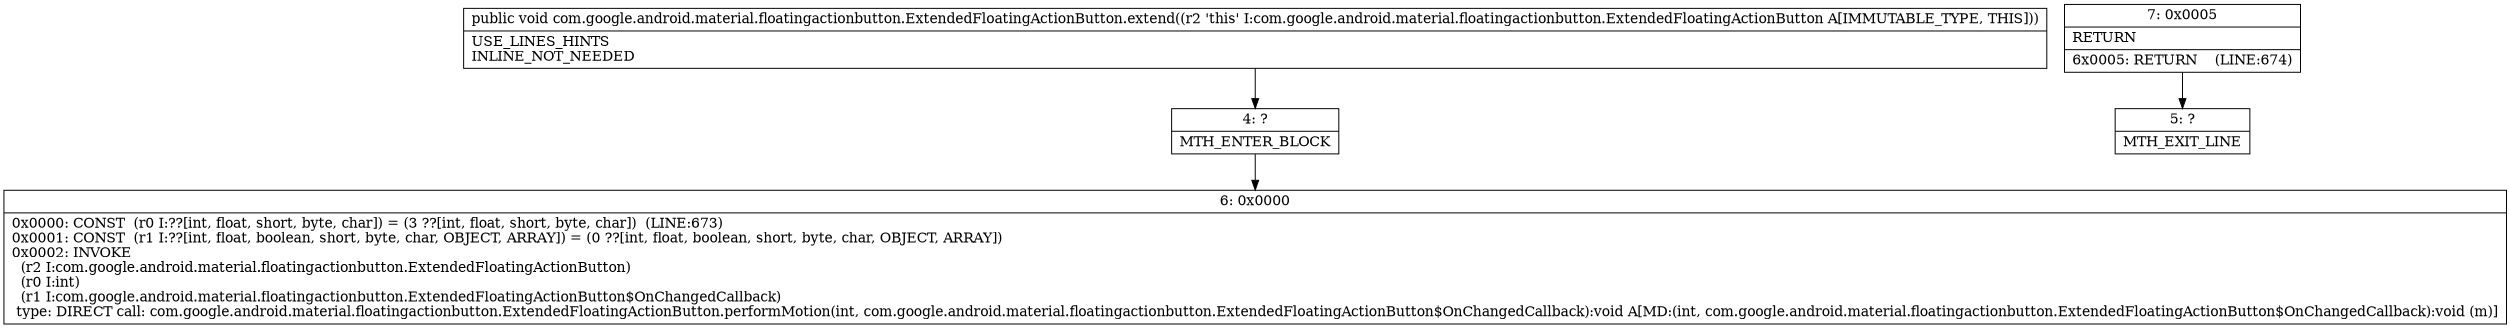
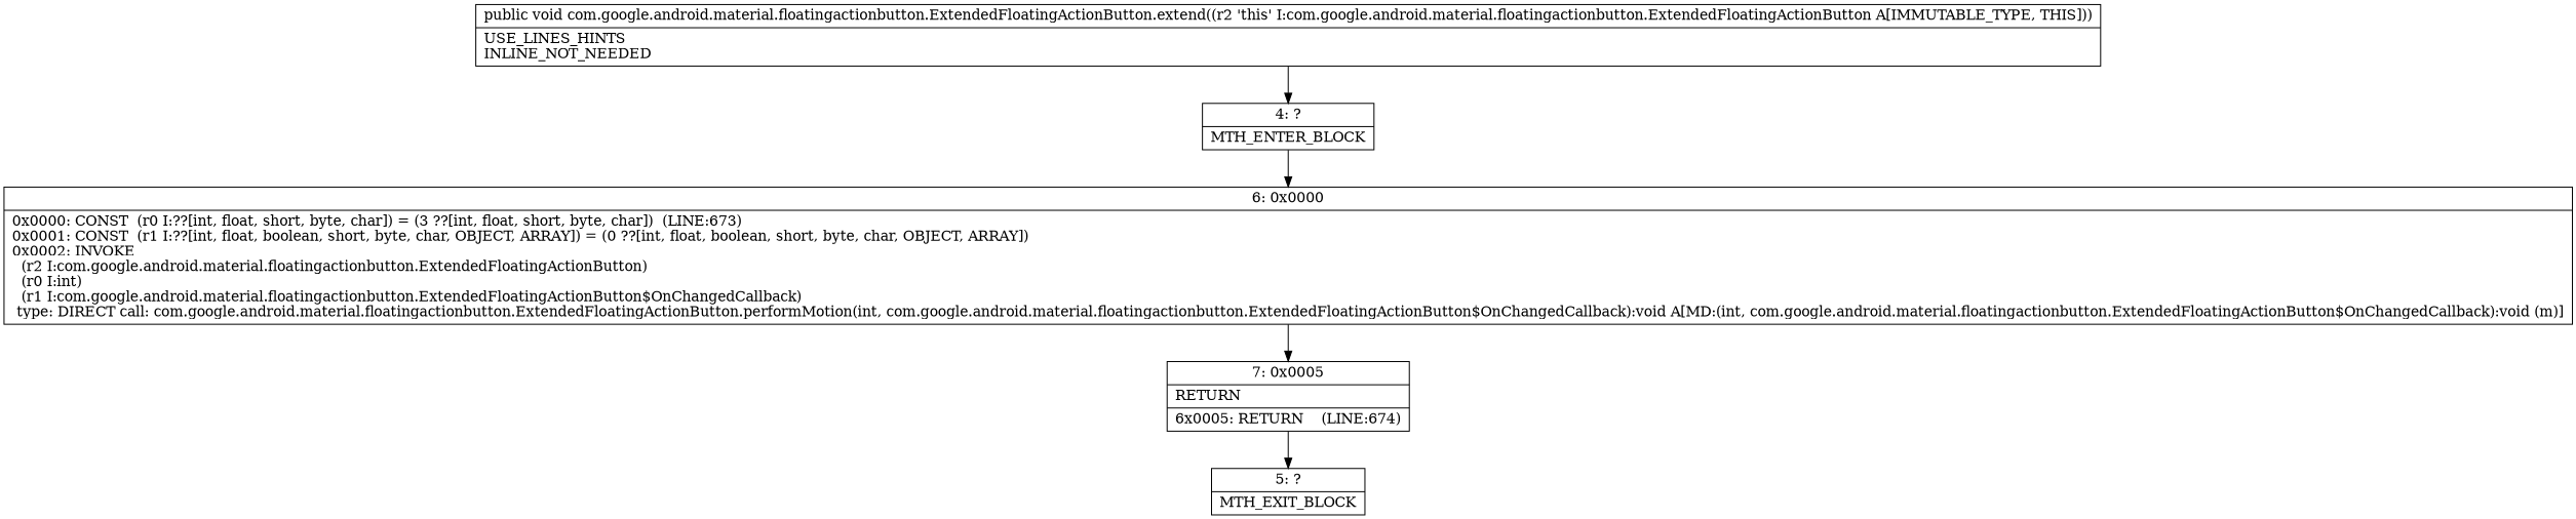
  digraph {
    node [shape=record]
    n1 [label="{4\:\ ?|MTH_ENTER_BLOCK\l}"]
    n2 [label="{6\:\ 0x0000|0x0000: CONST  (r0 I:??[int, float, short, byte, char]) = (3 ??[int, float, short, byte, char])  (LINE:673)\l0x0001: CONST  (r1 I:??[int, float, boolean, short, byte, char, OBJECT, ARRAY]) = (0 ??[int, float, boolean, short, byte, char, OBJECT, ARRAY]) \l0x0002: INVOKE  \l  (r2 I:com.google.android.material.floatingactionbutton.ExtendedFloatingActionButton)\l  (r0 I:int)\l  (r1 I:com.google.android.material.floatingactionbutton.ExtendedFloatingActionButton$OnChangedCallback)\l type: DIRECT call: com.google.android.material.floatingactionbutton.ExtendedFloatingActionButton.performMotion(int, com.google.android.material.floatingactionbutton.ExtendedFloatingActionButton$OnChangedCallback):void A[MD:(int, com.google.android.material.floatingactionbutton.ExtendedFloatingActionButton$OnChangedCallback):void (m)]\l}"]
    n3 [label="{7\:\ 0x0005|RETURN\l|6x0005: RETURN    (LINE:674)\l}"]
-   n4 [label="{5\:\ ?|MTH_EXIT_LINE\l}"]
+   n4 [label="{5\:\ ?|MTH_EXIT_BLOCK\l}"]
    n5 [label="{public void com.google.android.material.floatingactionbutton.ExtendedFloatingActionButton.extend((r2 'this' I:com.google.android.material.floatingactionbutton.ExtendedFloatingActionButton A[IMMUTABLE_TYPE, THIS]))  | USE_LINES_HINTS\lINLINE_NOT_NEEDED\l}"]
    n1 -> n2
+   n2 -> n3
    n3 -> n4
    n5 -> n1
  }
